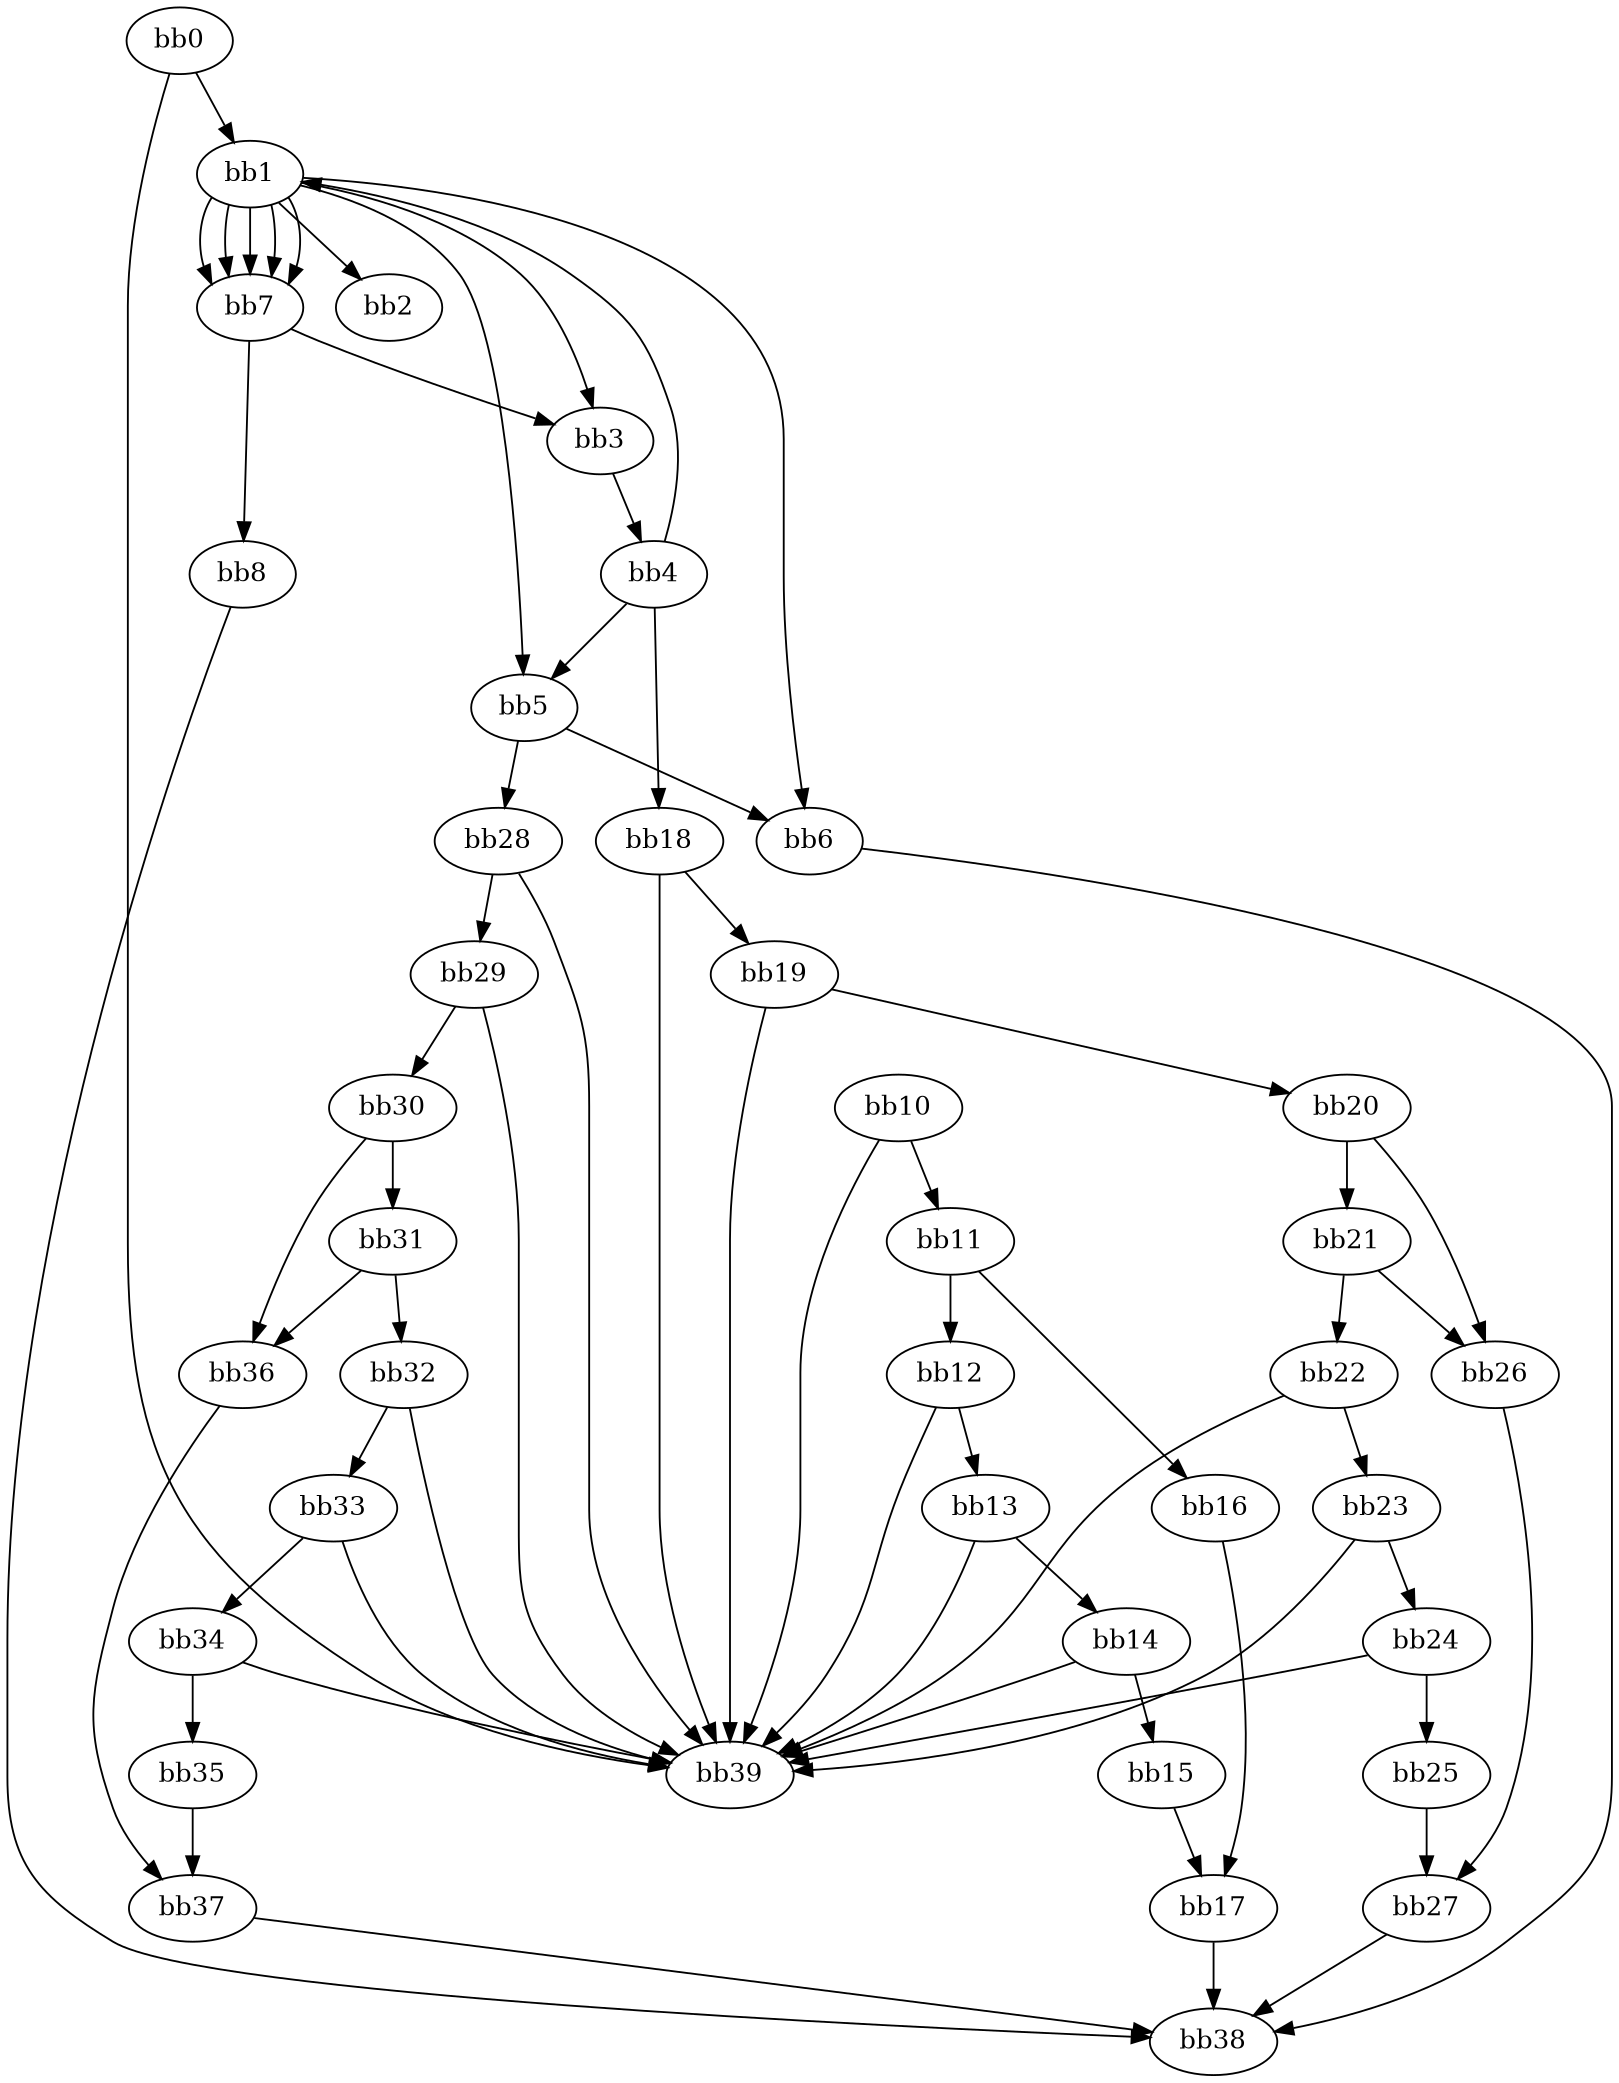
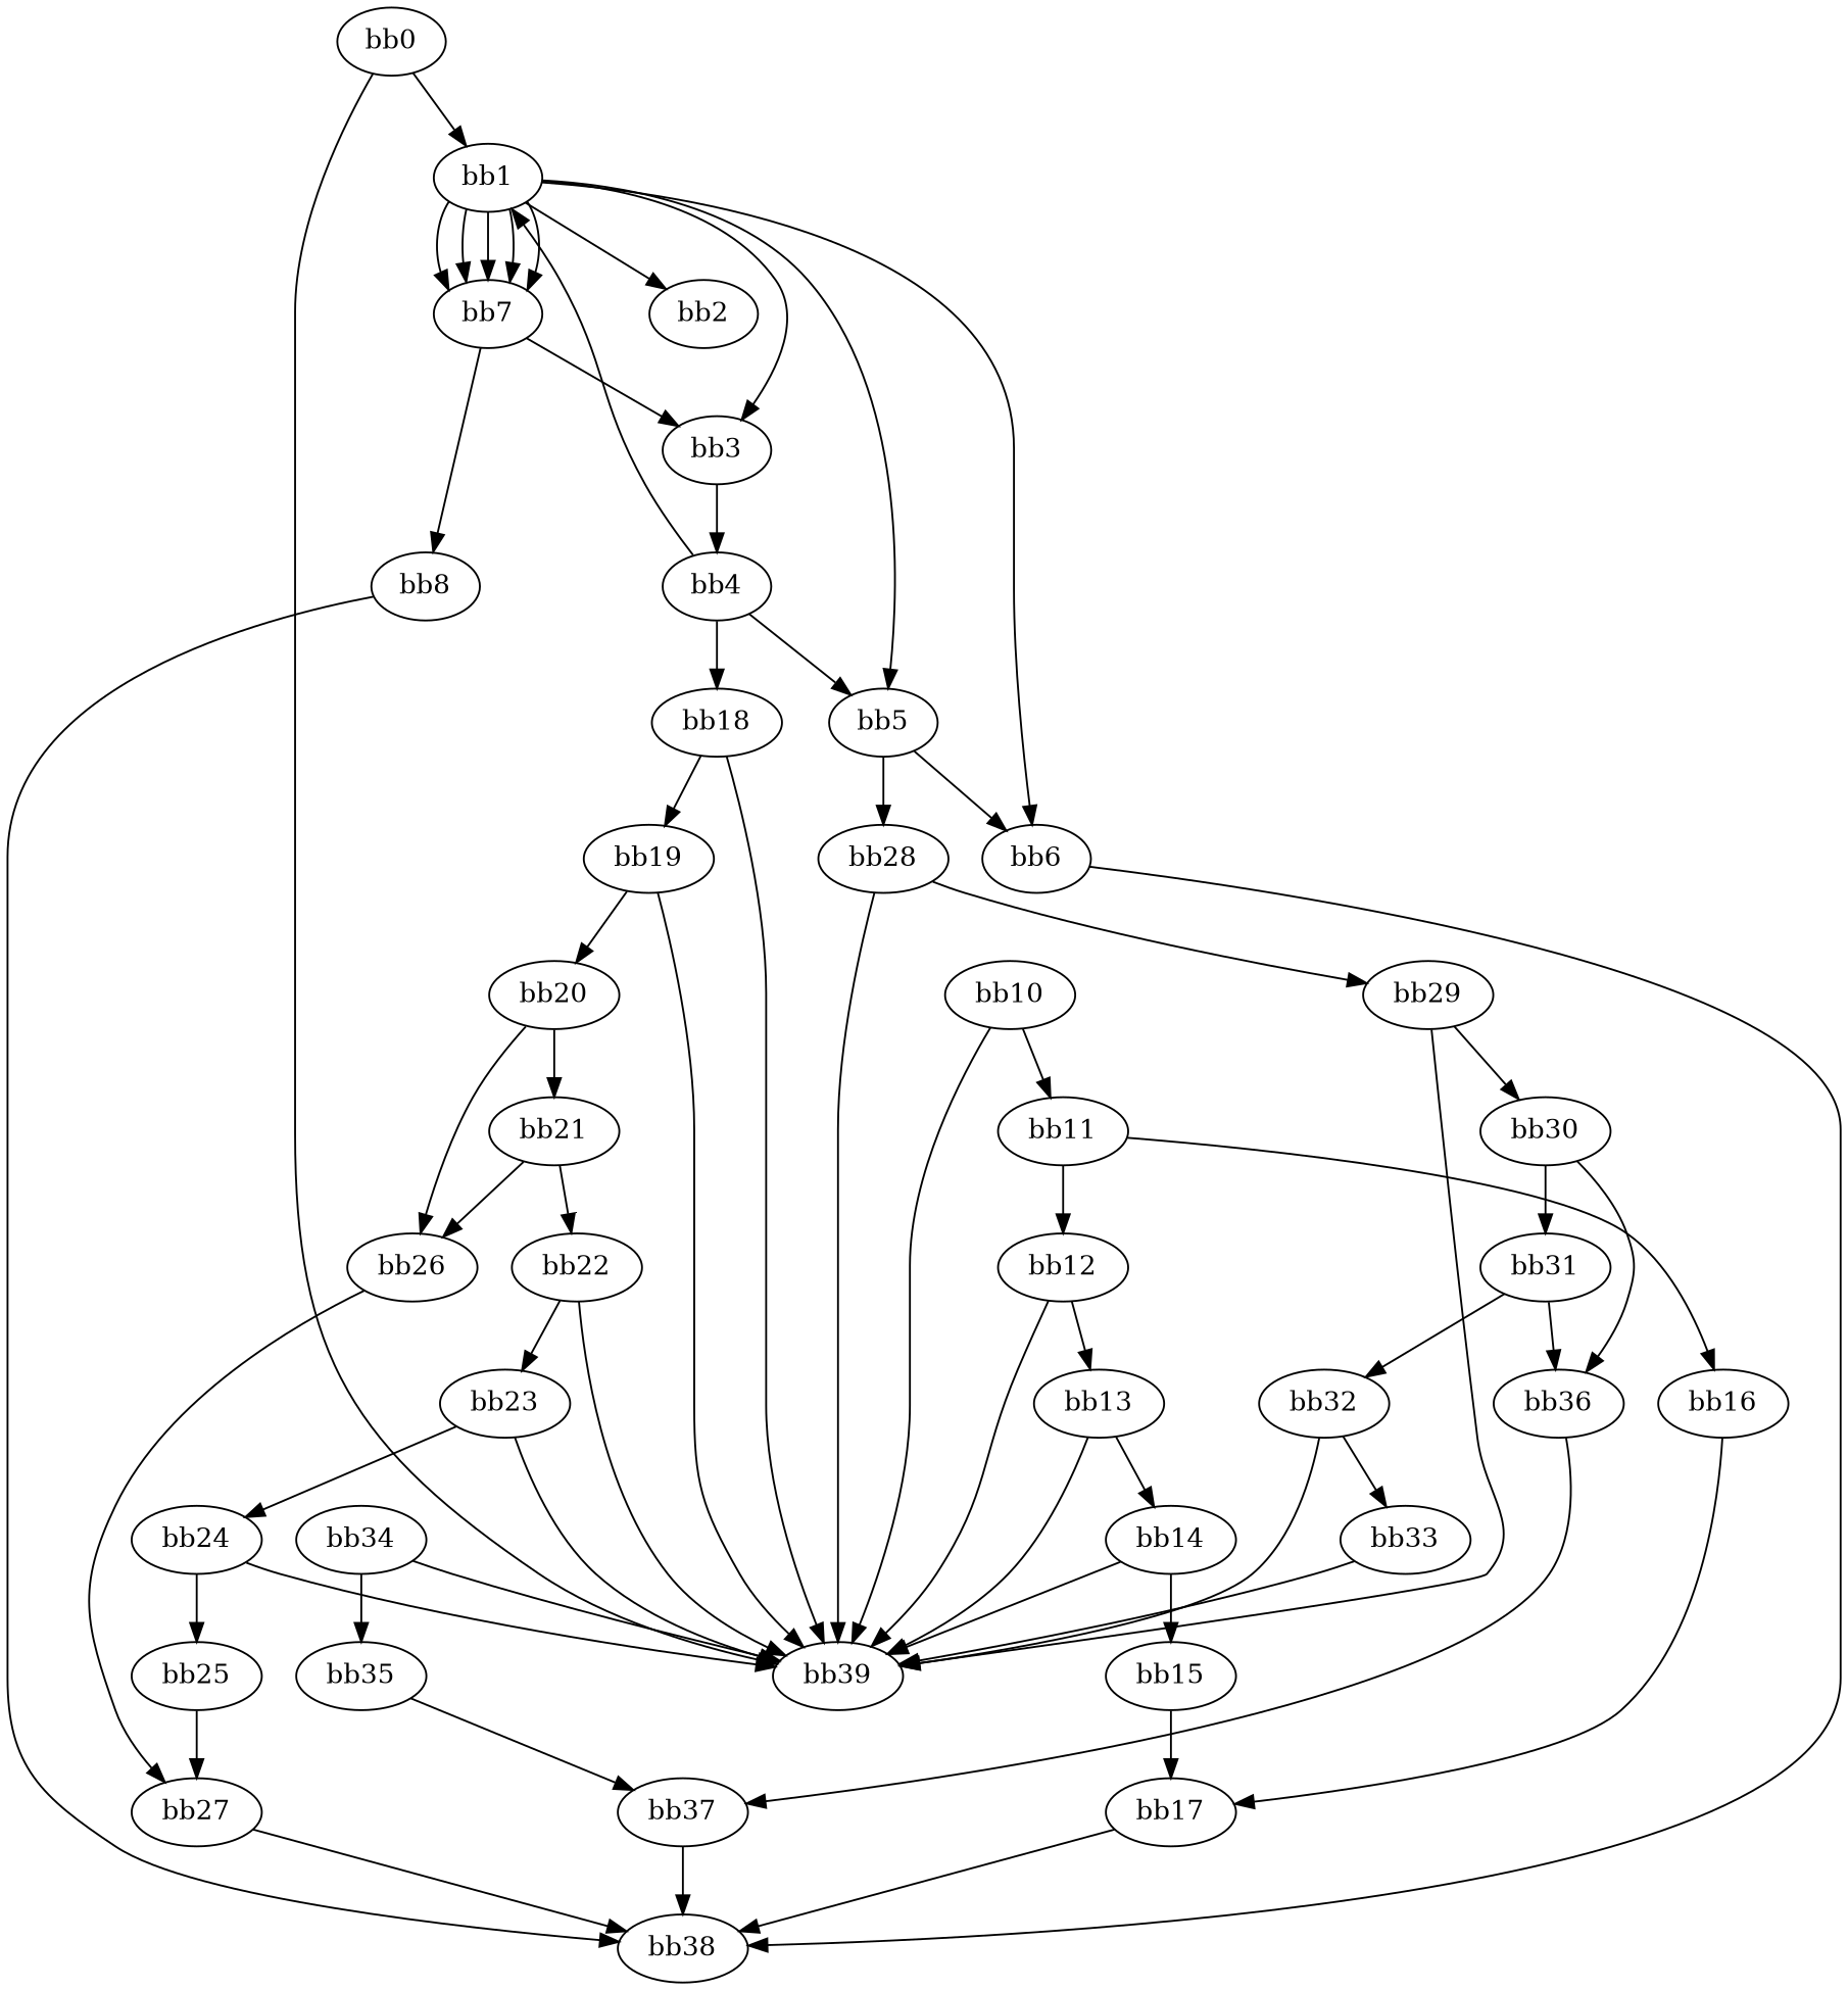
  digraph {
    n1 [label="bb0\l"]
    n2 [label="bb1\l"]
    n3 [label="bb39\l"]
    n4 [label="bb2\l"]
    n5 [label="bb3\l"]
    n6 [label="bb5\l"]
    n7 [label="bb6\l"]
    n8 [label="bb7\l"]
    n9 [label="bb4\l"]
    n10 [label="bb18\l"]
    n11 [label="bb28\l"]
    n12 [label="bb38\l"]
    n13 [label="bb8\l"]
    n14 [label="bb19\l"]
    n15 [label="bb29\l"]
    n16 [label="bb10\l"]
    n17 [label="bb11\l"]
    n18 [label="bb12\l"]
    n19 [label="bb16\l"]
    n20 [label="bb13\l"]
    n21 [label="bb17\l"]
    n22 [label="bb14\l"]
    n23 [label="bb15\l"]
    n24 [label="bb20\l"]
    n25 [label="bb21\l"]
    n26 [label="bb26\l"]
    n27 [label="bb22\l"]
    n28 [label="bb27\l"]
    n29 [label="bb23\l"]
    n30 [label="bb24\l"]
    n31 [label="bb25\l"]
    n32 [label="bb30\l"]
    n33 [label="bb31\l"]
    n34 [label="bb36\l"]
    n35 [label="bb32\l"]
    n36 [label="bb37\l"]
    n37 [label="bb33\l"]
    n38 [label="bb34\l"]
    n39 [label="bb35\l"]
    n1 -> n2
    n1 -> n3
    n2 -> n4
    n2 -> n5
    n2 -> n6
    n2 -> n7
    n2 -> n8
    n2 -> n8
    n2 -> n8
    n2 -> n8
    n2 -> n8
    n5 -> n9
    n6 -> n7
    n6 -> n11
    n7 -> n12
    n8 -> n5
    n8 -> n13
    n9 -> n2
    n9 -> n6
    n9 -> n10
    n10 -> n3
    n10 -> n14
    n11 -> n3
    n11 -> n15
    n13 -> n12
    n14 -> n3
    n14 -> n24
    n15 -> n3
    n15 -> n32
    n16 -> n3
    n16 -> n17
    n17 -> n18
    n17 -> n19
    n18 -> n3
    n18 -> n20
    n19 -> n21
    n20 -> n3
    n20 -> n22
    n21 -> n12
    n22 -> n3
    n22 -> n23
    n23 -> n21
    n24 -> n25
    n24 -> n26
    n25 -> n26
    n25 -> n27
    n26 -> n28
    n27 -> n3
    n27 -> n29
    n28 -> n12
    n29 -> n3
    n29 -> n30
    n30 -> n3
    n30 -> n31
    n31 -> n28
    n32 -> n33
    n32 -> n34
    n33 -> n34
    n33 -> n35
    n34 -> n36
    n35 -> n3
    n35 -> n37
    n36 -> n12
    n37 -> n3
-   n37 -> n38
    n38 -> n3
    n38 -> n39
    n39 -> n36
  }
